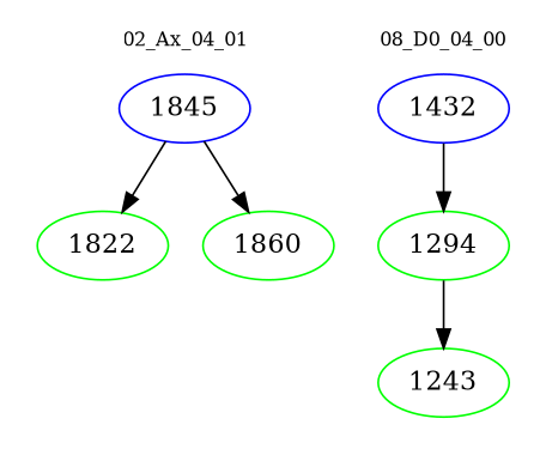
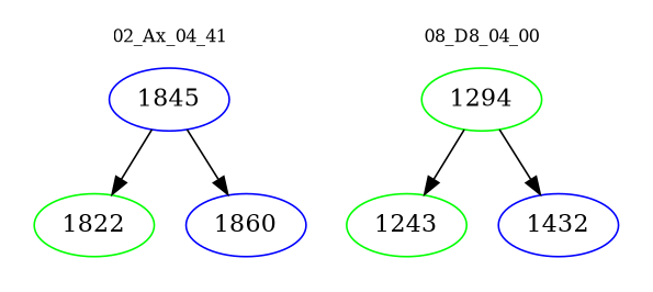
  digraph {
    node [color=blue]
    edge [color=black]
    n1 [label=1845]
    n2 [color=green label=1822]
-   n3 [color=green label=1860]
+   n3 [label=1860]
    n4 [color=green label=1294]
    n5 [color=green label=1243]
    n6 [label=1432]
    subgraph cluster_1 {
      color=white
      fontsize=10
-     label="02_Ax_04_01"
+     label="02_Ax_04_41"
      n1
      n2
      n3
    }
    subgraph cluster_2 {
      color=white
      fontsize=10
-     label="08_D0_04_00"
+     label="08_D8_04_00"
      n4
      n5
      n6
    }
    n1 -> n2
    n1 -> n3
    n4 -> n5
-   n6 -> n4
+   n4 -> n6
  }
